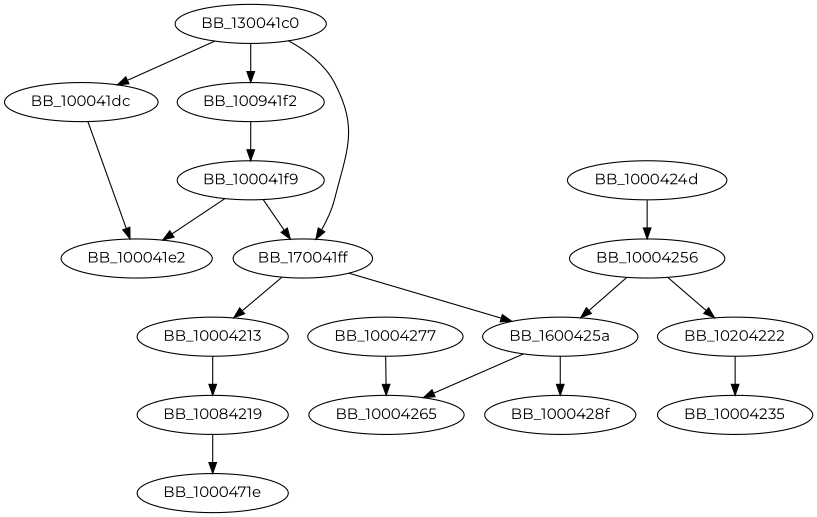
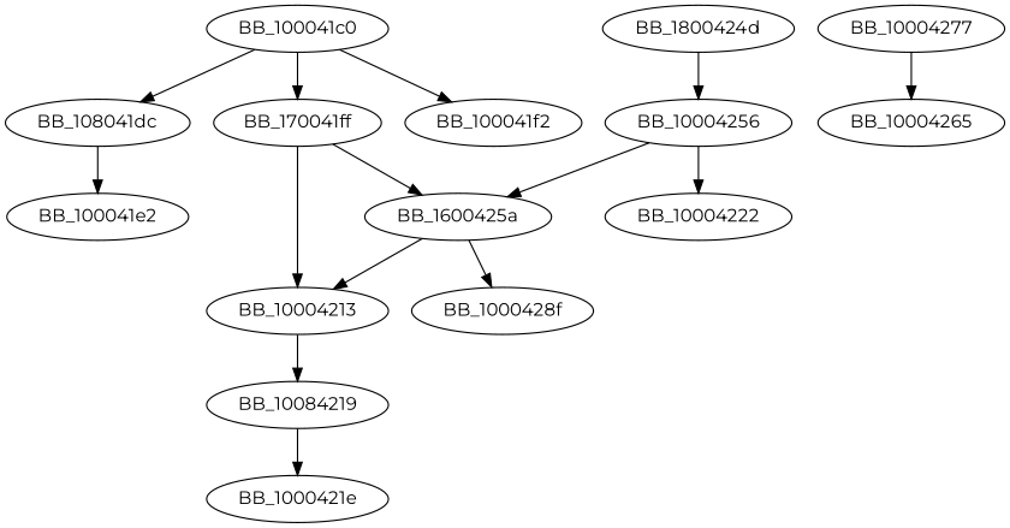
  digraph {
    fontname=Montserrat
    node [fontname=Montserrat]
    edge [fontname=Montserrat]
-   BB_100041c0 [label=BB_130041c0]
-   BB_100041dc
+   BB_100041c0
+   BB_100041dc [label=BB_108041dc]
    n3 [label=BB_170041ff]
-   BB_100041f2 [label=BB_100941f2]
+   BB_100041f2
    BB_100041e2
    BB_10004213
    n7 [label=BB_1600425a]
    n8 [label=BB_10084219]
    BB_10004265
    BB_1000428f
-   BB_100041f9
-   BB_1000421e [label=BB_1000471e]
-   BB_10004222 [label=BB_10204222]
-   BB_10004235
-   BB_1000424d
+   BB_1000421e
+   BB_10004222
+   BB_1000424d [label=BB_1800424d]
    BB_10004256
    BB_10004277
    BB_100041c0 -> BB_100041dc
    BB_100041c0 -> n3
    BB_100041c0 -> BB_100041f2
    BB_100041dc -> BB_100041e2
    n3 -> BB_10004213
    n3 -> n7
-   BB_100041f2 -> BB_100041f9
    BB_10004213 -> n8
-   n7 -> BB_10004265
+   n7 -> BB_10004213
    n7 -> BB_1000428f
    n8 -> BB_1000421e
-   BB_100041f9 -> n3
-   BB_100041f9 -> BB_100041e2
-   BB_10004222 -> BB_10004235
    BB_1000424d -> BB_10004256
    BB_10004256 -> n7
    BB_10004256 -> BB_10004222
    BB_10004277 -> BB_10004265
  }
